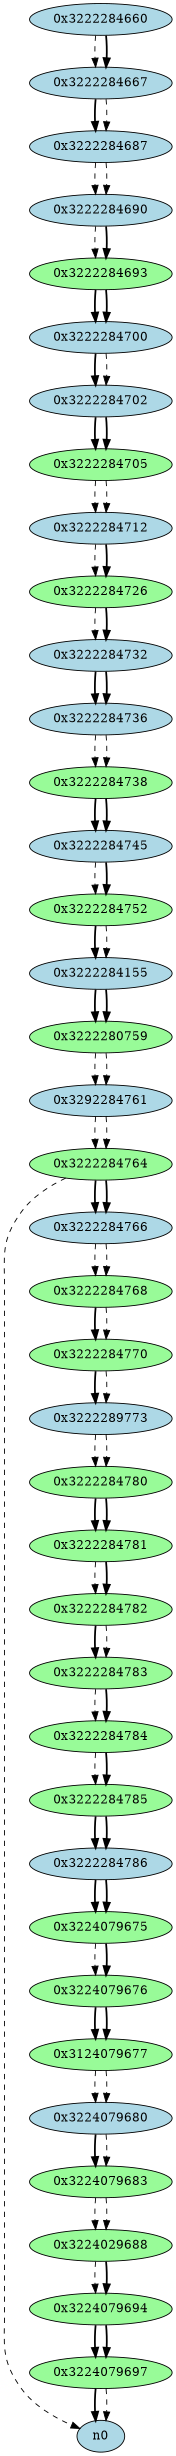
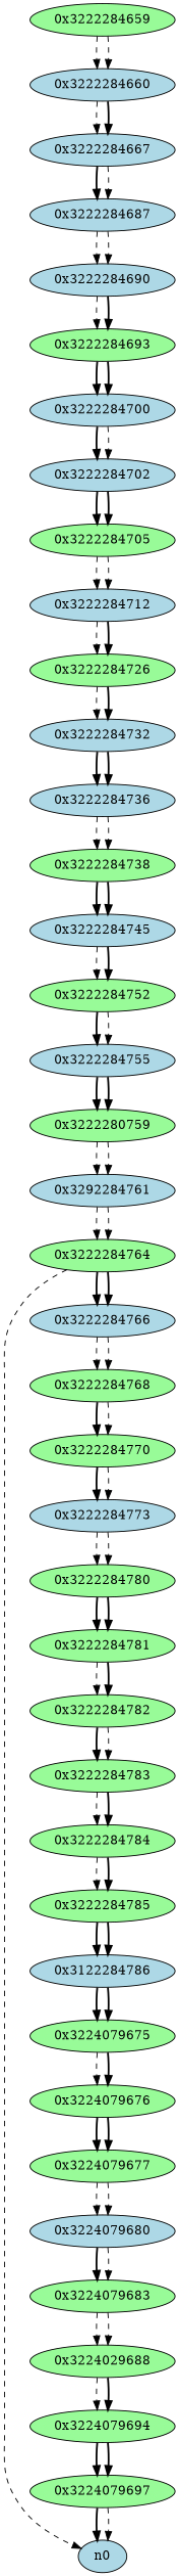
  digraph {
    node [fillcolor=palegreen style=filled]
    edge [style=bold]
+   n1 [label="0x3222284659"]
    n2 [fillcolor=lightblue label="0x3222284660"]
    n3 [fillcolor=lightblue label="0x3222284667"]
    n4 [fillcolor=lightblue label="0x3222284687"]
    n5 [fillcolor=lightblue label="0x3222284690"]
    n6 [label="0x3222284693"]
    n7 [fillcolor=lightblue label="0x3222284700"]
    n8 [fillcolor=lightblue label="0x3222284702"]
    n9 [label="0x3222284705"]
    n10 [fillcolor=lightblue label="0x3222284712"]
    n11 [label="0x3222284726"]
    n12 [fillcolor=lightblue label="0x3222284732"]
    n13 [fillcolor=lightblue label="0x3222284736"]
    n14 [label="0x3222284738"]
    n15 [fillcolor=lightblue label="0x3222284745"]
    n0 [fillcolor=lightblue]
    n16 [label="0x3222284752"]
-   n17 [fillcolor=lightblue label="0x3222284155"]
+   n17 [fillcolor=lightblue label="0x3222284755"]
    n18 [label="0x3222280759"]
    n19 [fillcolor=lightblue label="0x3292284761"]
    n20 [label="0x3222284764"]
    n21 [fillcolor=lightblue label="0x3222284766"]
    n22 [label="0x3222284768"]
    n23 [label="0x3222284770"]
-   n24 [fillcolor=lightblue label="0x3222289773"]
+   n24 [fillcolor=lightblue label="0x3222284773"]
    n25 [label="0x3222284780"]
    n26 [label="0x3222284781"]
    n27 [label="0x3222284782"]
    n28 [label="0x3222284783"]
    n29 [label="0x3222284784"]
    n30 [label="0x3222284785"]
-   n31 [fillcolor=lightblue label="0x3222284786"]
+   n31 [fillcolor=lightblue label="0x3122284786"]
    n32 [label="0x3224079675"]
    n33 [label="0x3224079676"]
-   n34 [label="0x3124079677"]
+   n34 [label="0x3224079677"]
    n35 [fillcolor=lightblue label="0x3224079680"]
    n36 [label="0x3224079683"]
    n37 [label="0x3224029688"]
    n38 [label="0x3224079694"]
    n39 [label="0x3224079697"]
+   n1 -> n2 [style=dashed]
+   n1 -> n2 [style=dashed]
    n2 -> n3 [style=dashed]
    n2 -> n3
    n3 -> n4
    n3 -> n4 [style=dashed]
    n4 -> n5 [style=dashed]
    n4 -> n5 [style=dashed]
    n5 -> n6 [style=dashed]
    n5 -> n6
    n6 -> n7
    n6 -> n7
    n7 -> n8
    n7 -> n8 [style=dashed]
    n8 -> n9
    n8 -> n9
    n9 -> n10 [style=dashed]
    n9 -> n10 [style=dashed]
    n10 -> n11 [style=dashed]
    n10 -> n11
    n11 -> n12 [style=dashed]
    n11 -> n12
    n12 -> n13
    n12 -> n13
    n13 -> n14 [style=dashed]
    n13 -> n14 [style=dashed]
    n14 -> n15
    n14 -> n15
    n15 -> n16 [style=dashed]
    n15 -> n16
    n16 -> n17
    n16 -> n17 [style=dashed]
    n17 -> n18
    n17 -> n18
    n18 -> n19 [style=dashed]
    n18 -> n19 [style=dashed]
    n19 -> n20 [style=dashed]
    n19 -> n20 [style=dashed]
    n20 -> n0 [style=dashed]
    n20 -> n21
    n20 -> n21
    n21 -> n22 [style=dashed]
    n21 -> n22 [style=dashed]
    n22 -> n23
    n22 -> n23 [style=dashed]
    n23 -> n24
    n23 -> n24 [style=dashed]
    n24 -> n25 [style=dashed]
    n24 -> n25 [style=dashed]
    n25 -> n26
    n25 -> n26
    n26 -> n27 [style=dashed]
    n26 -> n27
    n27 -> n28
    n27 -> n28 [style=dashed]
    n28 -> n29 [style=dashed]
    n28 -> n29
    n29 -> n30 [style=dashed]
    n29 -> n30
    n30 -> n31
    n30 -> n31
    n31 -> n32
    n31 -> n32
    n32 -> n33 [style=dashed]
    n32 -> n33
    n33 -> n34
    n33 -> n34
    n34 -> n35 [style=dashed]
    n34 -> n35 [style=dashed]
    n35 -> n36
    n35 -> n36 [style=dashed]
    n36 -> n37 [style=dashed]
    n36 -> n37 [style=dashed]
    n37 -> n38 [style=dashed]
    n37 -> n38
    n38 -> n39
    n38 -> n39
    n39 -> n0
    n39 -> n0 [style=dashed]
  }
